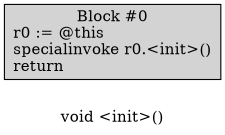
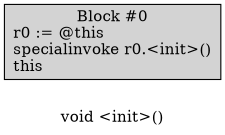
  digraph {
    label="void <init>()"
-   n1 [fillcolor=lightgray label="Block #0\nr0 := @this\lspecialinvoke r0.<init>()\lreturn\l" shape=box style=filled]
+   n1 [fillcolor=lightgray label="Block #0\nr0 := @this\lspecialinvoke r0.<init>()\lthis\l" shape=box style=filled]
  }
